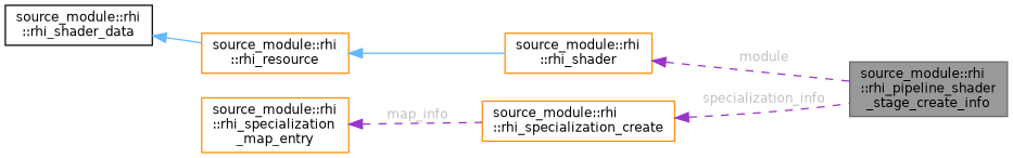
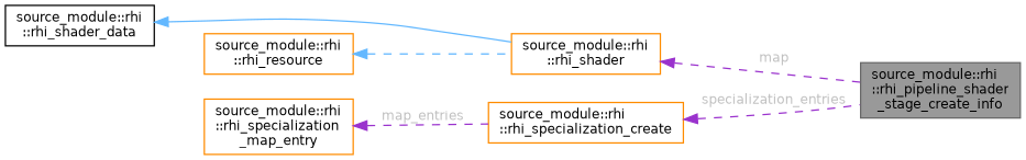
  digraph {
    rankdir=LR
    node [color=darkorange fillcolor=white fontname=Helvetica fontsize=10 shape=box style=filled]
    edge [color=darkorchid3 dir=back fontcolor=grey fontname=Helvetica fontsize=10 labelfontname=Helvetica labelfontsize=10 style=dashed]
    n1 [color=gray40 fillcolor=grey60 fontcolor=black height=0.2 label="source_module::rhi\l::rhi_pipeline_shader\l_stage_create_info" width=0.4]
    n2 [height=0.2 label="source_module::rhi\l::rhi_shader" width=0.4]
    n3 [height=0.2 label="source_module::rhi\l::rhi_resource" width=0.4]
    n4 [color=black height=0.2 label="source_module::rhi\l::rhi_shader_data" width=0.4]
    n5 [height=0.2 label="source_module::rhi\l::rhi_specialization_create" width=0.4]
    n6 [height=0.2 label="source_module::rhi\l::rhi_specialization\l_map_entry" width=0.4]
-   n2 -> n1 [label=" module"]
-   n3 -> n2 [color=steelblue1 style=solid fontcolor=""]
-   n4 -> n3 [color=steelblue1 style=solid fontcolor=""]
-   n5 -> n1 [label=" specialization_info"]
-   n6 -> n5 [label=" map_info"]
+   n2 -> n1 [label=" map"]
+   n3 -> n2 [color=steelblue1 fontcolor=""]
+   n4 -> n2 [color=steelblue1 style=solid fontcolor=""]
+   n5 -> n1 [label=" specialization_entries"]
+   n6 -> n5 [label=" map_entries"]
  }
